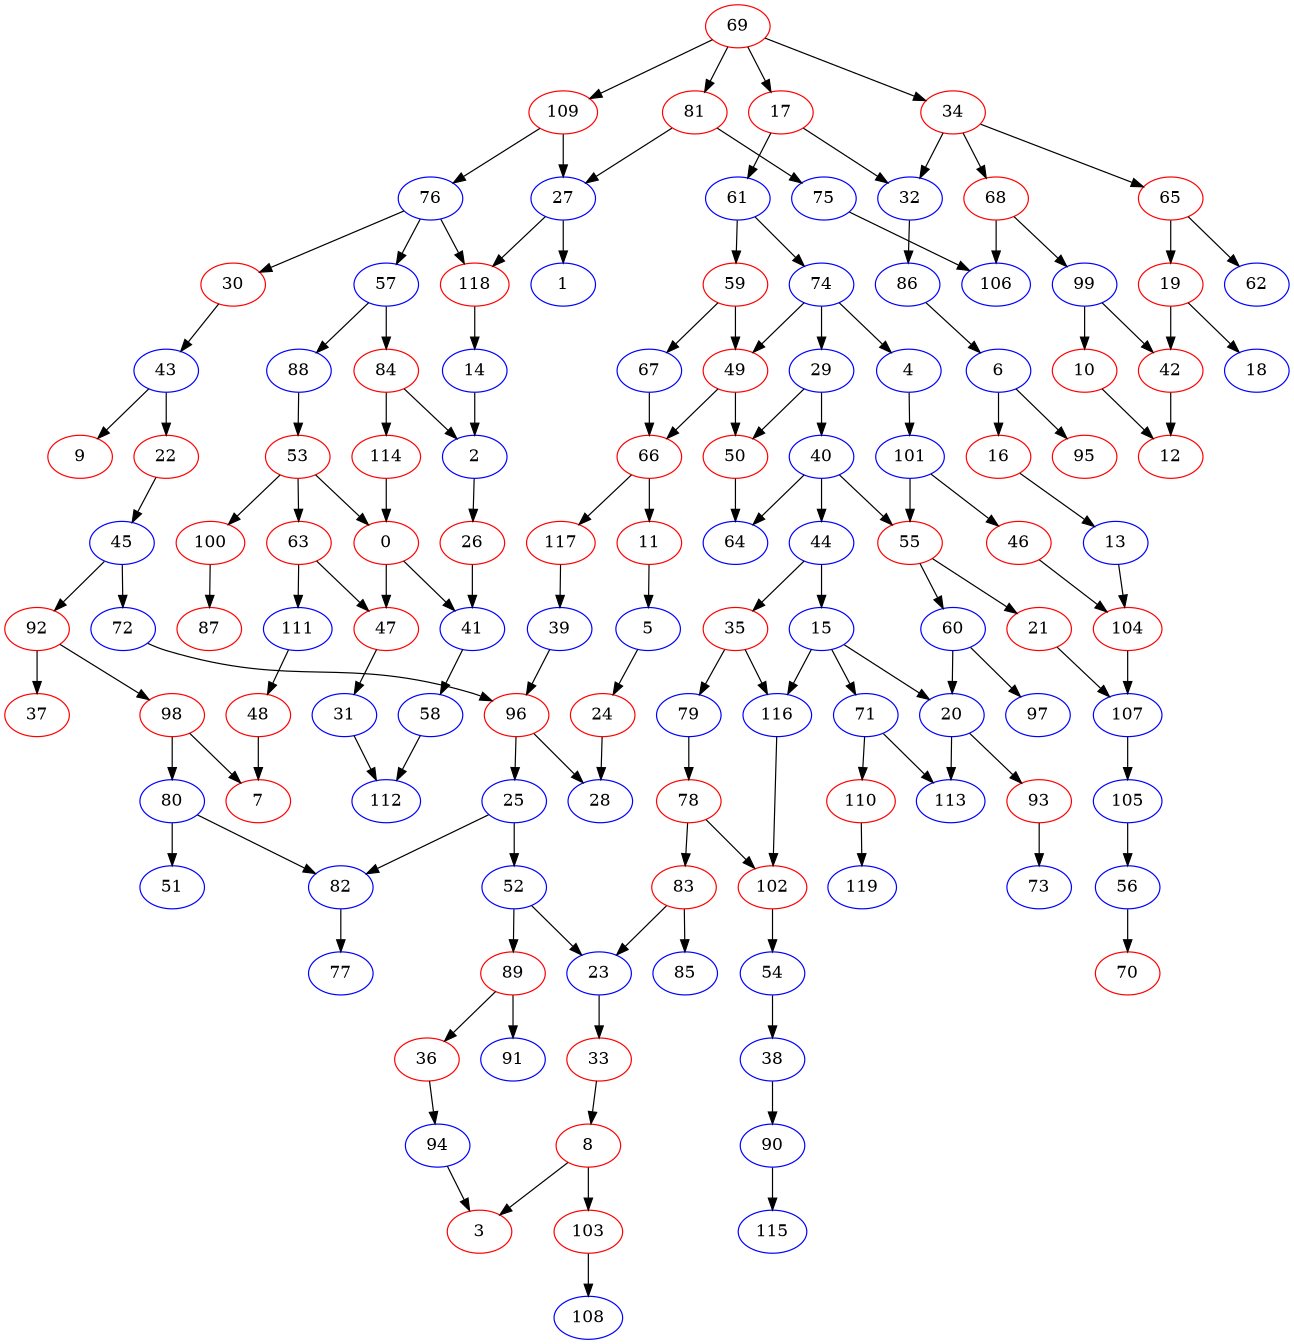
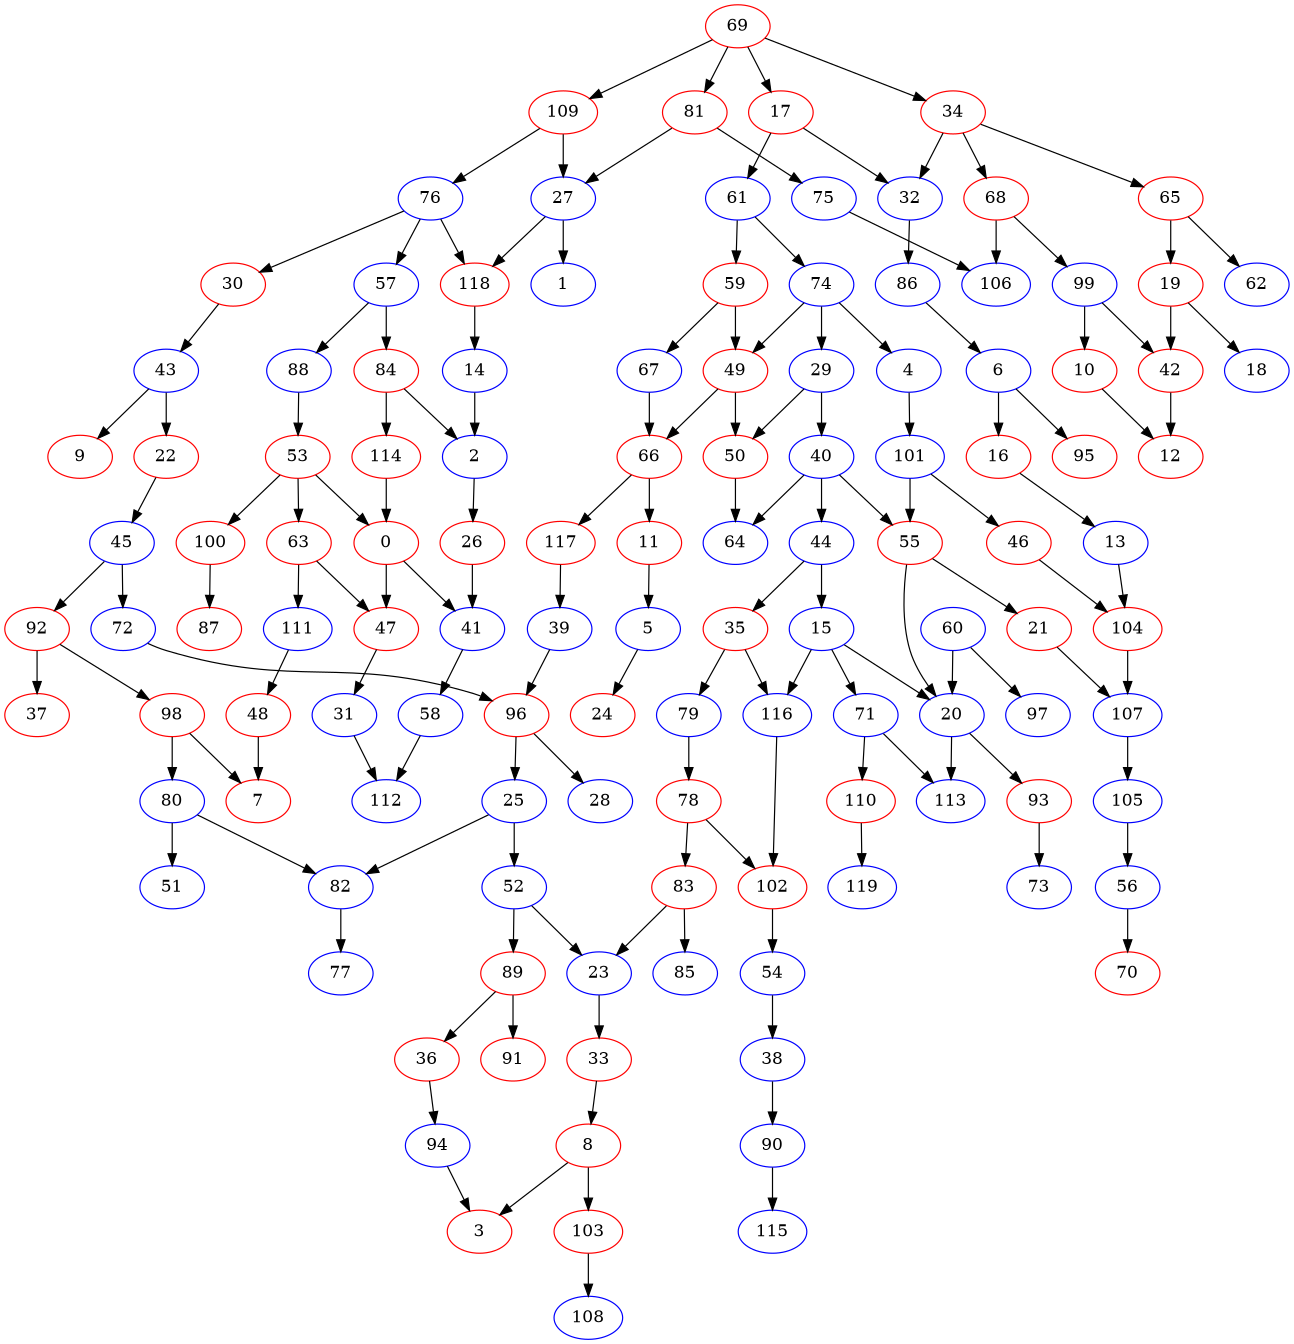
  strict digraph {
    node [color=blue]
    0 [color=red]
    41
    47 [color=red]
    58
    31
    112
    26 [color=red]
    2
    4
    101
    55 [color=red]
    46 [color=red]
    21 [color=red]
    60
    104 [color=red]
    24 [color=red]
    5
    28
    16 [color=red]
    6
    95 [color=red]
    13
    8 [color=red]
    3 [color=red]
    103 [color=red]
    108
    10 [color=red]
    12 [color=red]
    11 [color=red]
    107
    105
    14
    15
    20
    71
    116
    93 [color=red]
    113
    110 [color=red]
    102 [color=red]
    73
    119
    54
    17 [color=red]
    32
    61
    86
    59 [color=red]
    74
    49 [color=red]
    67
    29
    19 [color=red]
    18
    42 [color=red]
    56
    22 [color=red]
    45
    72
    92 [color=red]
    96 [color=red]
    37 [color=red]
    98 [color=red]
    33 [color=red]
    23
    25
    52
    82
    89 [color=red]
    77
    36 [color=red]
-   91
+   91 [color=red]
    27
    1
    118 [color=red]
    40
    50 [color=red]
    44
    64
    35 [color=red]
    30 [color=red]
    43
    9 [color=red]
    34 [color=red]
    65 [color=red]
    68 [color=red]
    62
    99
    106
    79
    78 [color=red]
    83 [color=red]
    94
    38
    90
    115
    39
    97
    7 [color=red]
    80
    48 [color=red]
    66 [color=red]
    117 [color=red]
    53 [color=red]
    63 [color=red]
    100 [color=red]
    111
    87 [color=red]
    70 [color=red]
    84 [color=red]
    57
    88
    114 [color=red]
    69 [color=red]
    81 [color=red]
    109 [color=red]
    75
    76
    85
    51
    0 -> 41
    0 -> 47
    41 -> 58
    47 -> 31
    58 -> 112
    31 -> 112
    26 -> 41
    2 -> 26
    4 -> 101
    101 -> 55
    101 -> 46
    55 -> 21
-   55 -> 60
+   55 -> 20
    46 -> 104
    21 -> 107
    60 -> 20
    60 -> 97
    104 -> 107
-   24 -> 28
    5 -> 24
    16 -> 13
    6 -> 16
    6 -> 95
    13 -> 104
    8 -> 3
    8 -> 103
    103 -> 108
    10 -> 12
    11 -> 5
    107 -> 105
    105 -> 56
    14 -> 2
    15 -> 20
    15 -> 71
    15 -> 116
    20 -> 93
    20 -> 113
    71 -> 113
    71 -> 110
    116 -> 102
    93 -> 73
    110 -> 119
    102 -> 54
    54 -> 38
    17 -> 32
    17 -> 61
    32 -> 86
    61 -> 59
    61 -> 74
    86 -> 6
    59 -> 49
    59 -> 67
    74 -> 4
    74 -> 49
    74 -> 29
    49 -> 50
    49 -> 66
    67 -> 66
    29 -> 40
    29 -> 50
    19 -> 18
    19 -> 42
    42 -> 12
    56 -> 70
    22 -> 45
    45 -> 72
    45 -> 92
    72 -> 96
    92 -> 37
    92 -> 98
    96 -> 28
    96 -> 25
    98 -> 7
    98 -> 80
    33 -> 8
    23 -> 33
    25 -> 52
    25 -> 82
    52 -> 23
    52 -> 89
    82 -> 77
    89 -> 36
    89 -> 91
    36 -> 94
    27 -> 1
    27 -> 118
    118 -> 14
    40 -> 55
    40 -> 44
    40 -> 64
    50 -> 64
    44 -> 15
    44 -> 35
    35 -> 116
    35 -> 79
    30 -> 43
    43 -> 22
    43 -> 9
    34 -> 32
    34 -> 65
    34 -> 68
    65 -> 19
    65 -> 62
    68 -> 99
    68 -> 106
    99 -> 10
    99 -> 42
    79 -> 78
    78 -> 102
    78 -> 83
    83 -> 23
    83 -> 85
    94 -> 3
    38 -> 90
    90 -> 115
    39 -> 96
    80 -> 82
    80 -> 51
    48 -> 7
    66 -> 11
    66 -> 117
    117 -> 39
    53 -> 0
    53 -> 63
    53 -> 100
    63 -> 47
    63 -> 111
    100 -> 87
    111 -> 48
    84 -> 2
    84 -> 114
    57 -> 84
    57 -> 88
    88 -> 53
    114 -> 0
    69 -> 17
    69 -> 34
    69 -> 81
    69 -> 109
    81 -> 27
    81 -> 75
    109 -> 27
    109 -> 76
    75 -> 106
    76 -> 118
    76 -> 30
    76 -> 57
  }
